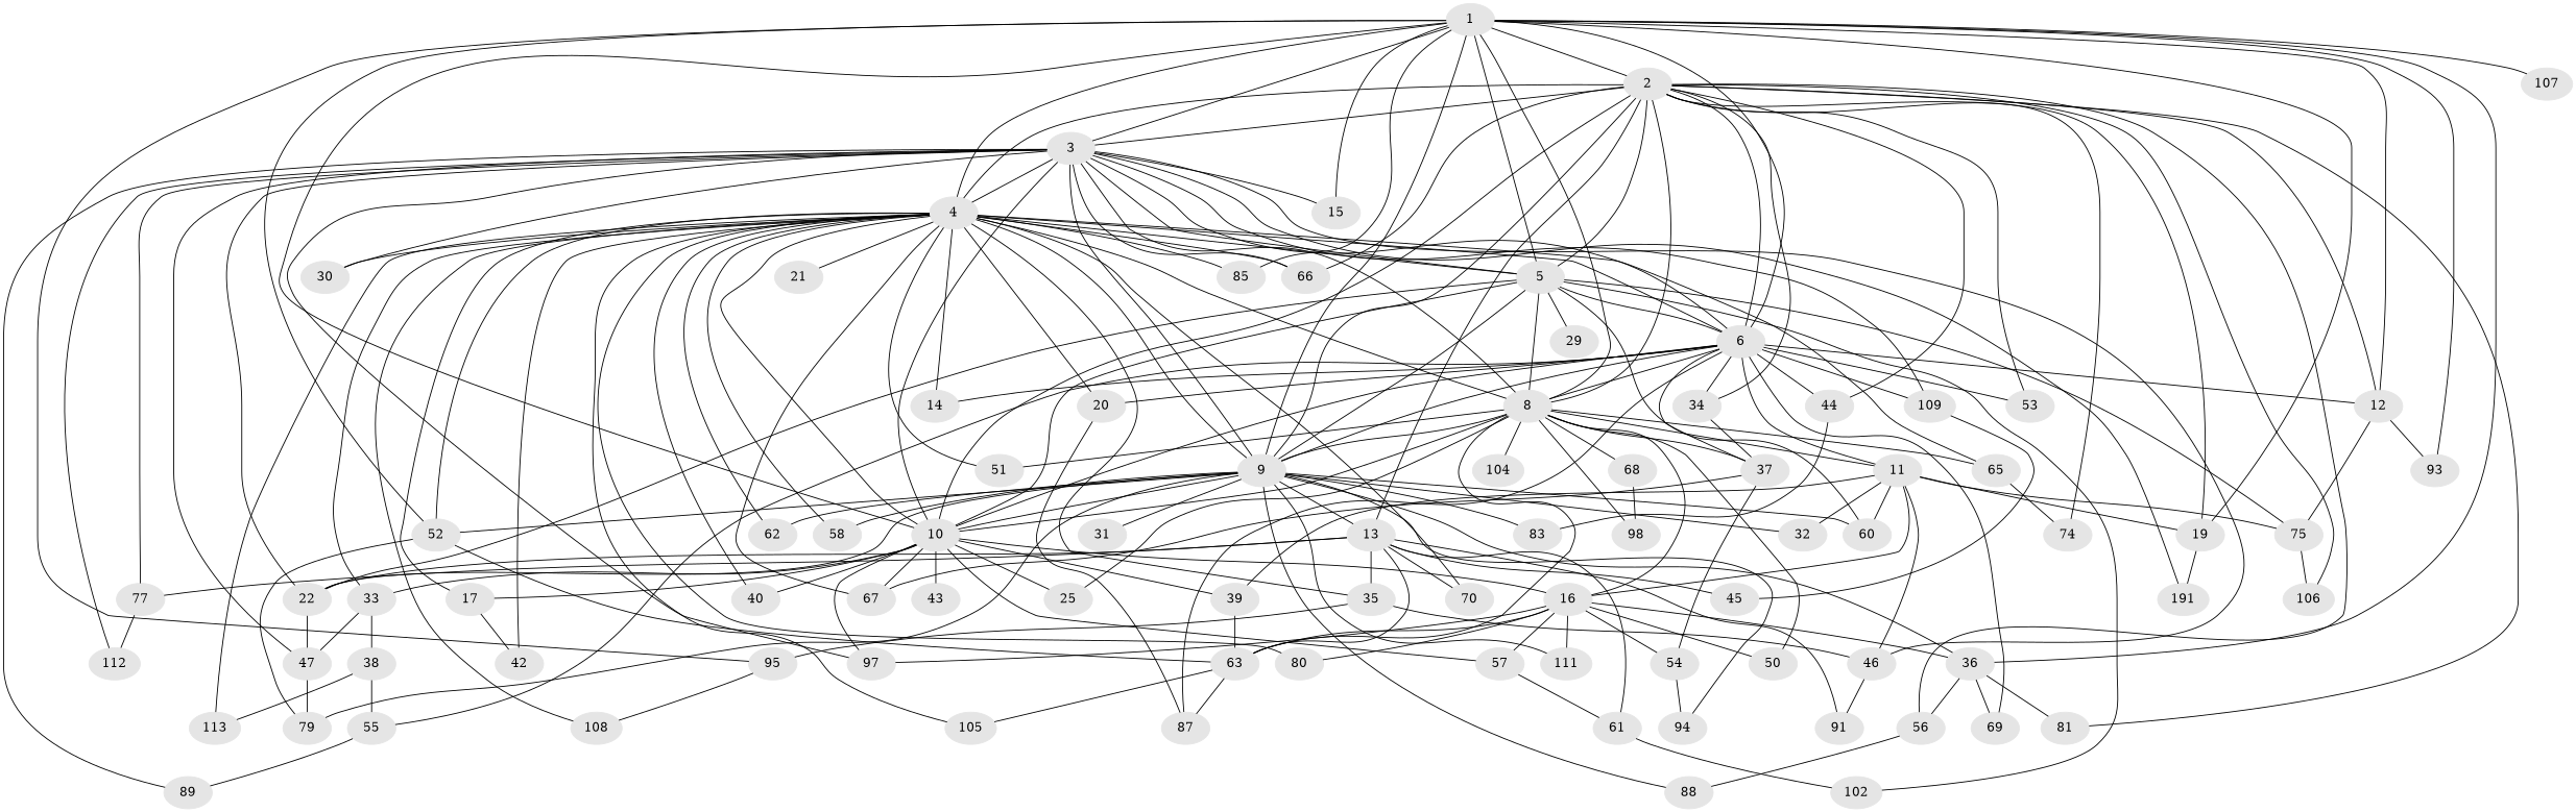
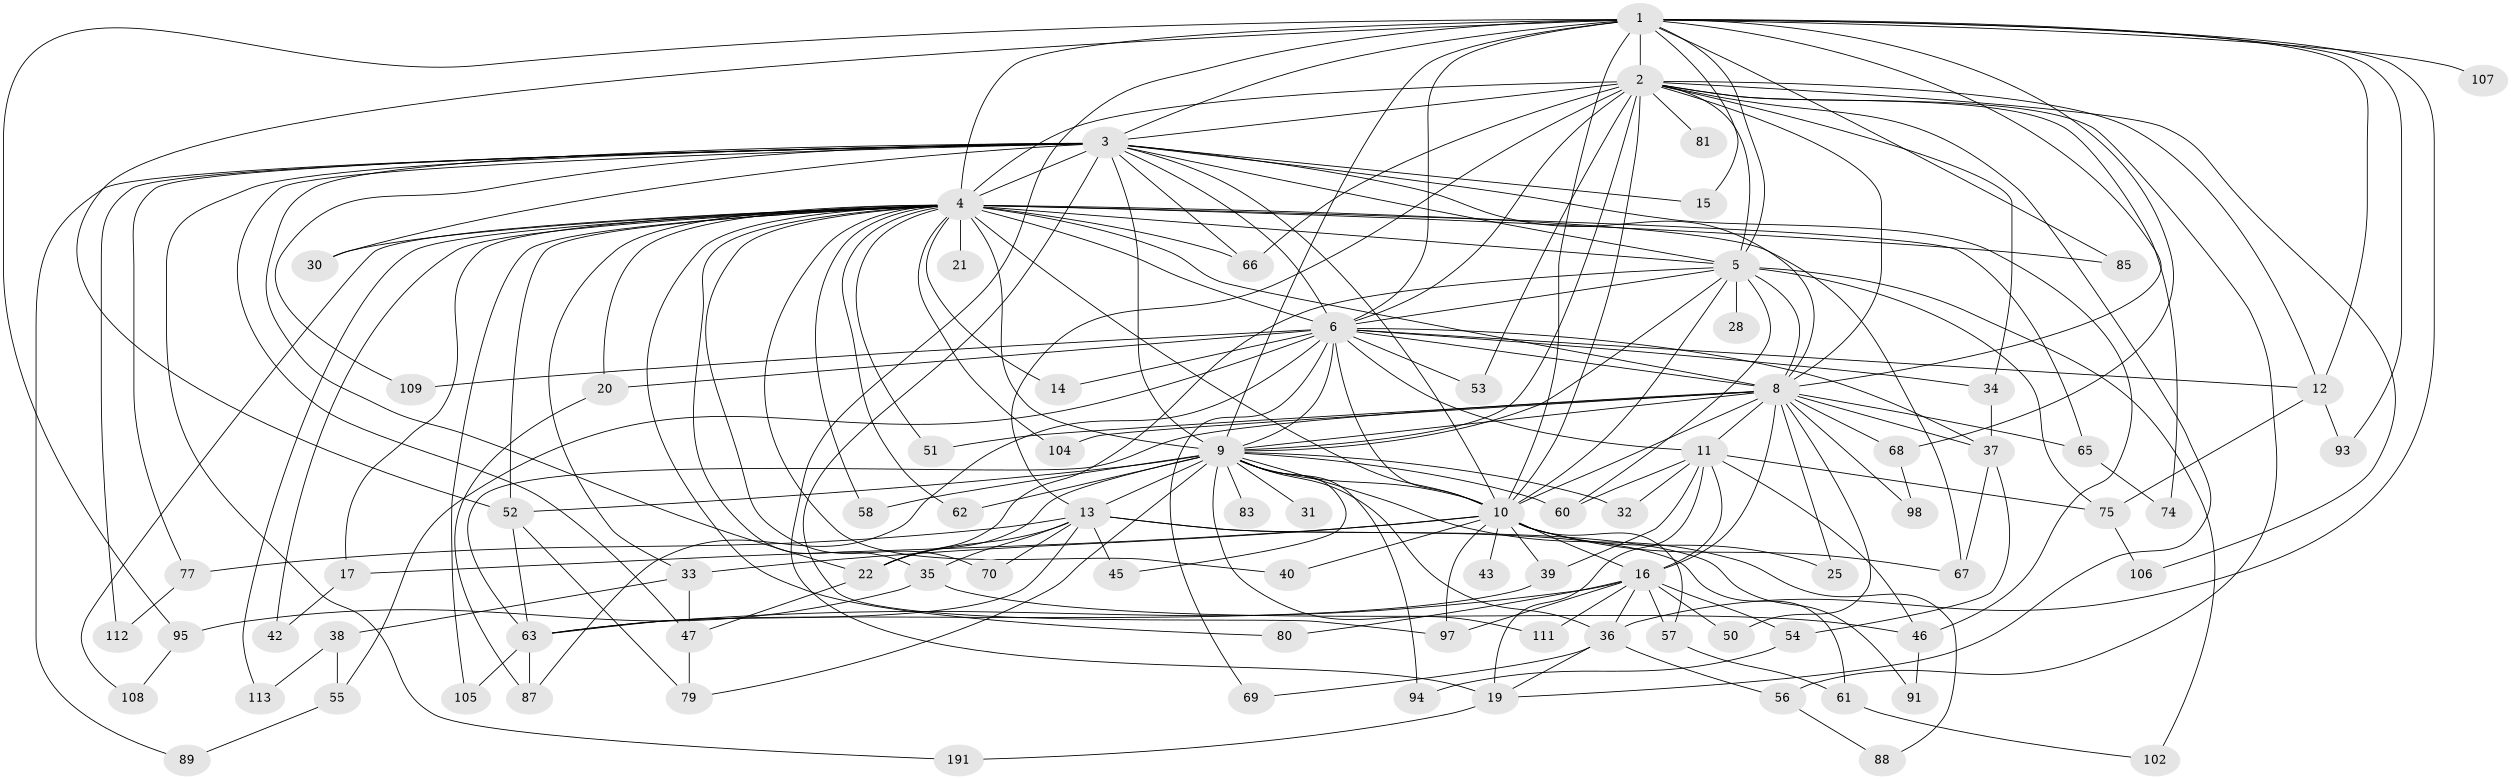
  graph {
    node [color=gray90 style=filled]
    1 [super="+76"]
    2 [super="+18"]
    3 [super="+26"]
    4 [super="+7"]
    5 [super="+27"]
    6 [super="+41"]
    8 [super="+49"]
    9 [super="+23"]
    10 [super="+24"]
    12 [super="+29"]
    15
    19 [super="+92"]
    36
    52 [super="+78"]
    68
    85
    93
    95
    107
    13 [super="+82"]
    34
-   44
    53
    56
    66 [super="+114"]
    74
    81
    106
    22 [super="+64"]
    30
    46
    47 [super="+62"]
    77
    89
    97
    n36 [label=191]
    109
    112
    14
    17 [super="+110"]
    20
    21
    33
    35 [super="+59"]
    40
    42 [super="+73"]
    51
    58
    65
    67 [super="+99"]
    70
    n52 [label=62]
    80
    104
    105
    108
    113
-   28 [label=29]
+   28
    60
    75 [super="+84"]
    102
    11 [super="+48"]
    37 [super="+96"]
    55
    69
    87 [super="+100"]
    16 [super="+71"]
    25
    50
    63 [super="+103"]
    98
    31
    32
    45
    79 [super="+86"]
    83
    88
    94
    111
    43
    39 [super="+115"]
    57
    61
    91
    38
    54
    1 -- 2
    1 -- 3
    1 -- 4 [weight=2]
    1 -- 5
    1 -- 6
    1 -- 8
    1 -- 9
    1 -- 10
    1 -- 12
    1 -- 15
    1 -- 19
    1 -- 36
    1 -- 52
+   1 -- 68
    1 -- 85
    1 -- 93
    1 -- 95
    1 -- 107
    2 -- 3 [weight=2]
    2 -- 4 [weight=3]
    2 -- 5
    2 -- 6
    2 -- 8
    2 -- 9 [weight=2]
    2 -- 10 [weight=2]
    2 -- 12
    2 -- 19
    2 -- 13
    2 -- 34
-   2 -- 44
    2 -- 53
    2 -- 56
    2 -- 66
    2 -- 74
    2 -- 81
    2 -- 106
    3 -- 4 [weight=2]
    3 -- 5
    3 -- 6
    3 -- 8
    3 -- 9
    3 -- 10
    3 -- 15
    3 -- 66
    3 -- 22
    3 -- 30
    3 -- 46
    3 -- 47
    3 -- 77
    3 -- 89
    3 -- 97
    3 -- n36
    3 -- 109
    3 -- 112
    4 -- 5 [weight=2]
    4 -- 6 [weight=3]
    4 -- 8 [weight=2]
    4 -- 9 [weight=2]
    4 -- 10 [weight=2]
    4 -- 52
    4 -- 85
    4 -- 66
    4 -- 30
    4 -- 14
    4 -- 17
    4 -- 20
    4 -- 21 [weight=2]
    4 -- 33
    4 -- 35
    4 -- 40
    4 -- 42 [weight=2]
    4 -- 51
    4 -- 58
    4 -- 65
    4 -- 67
    4 -- 70
    4 -- n52
    4 -- 80
+   4 -- 104
    4 -- 105
    4 -- 108
    4 -- 113
    5 -- 6
    5 -- 8 [weight=2]
    5 -- 9
    5 -- 10
    5 -- 22
    5 -- 28
    5 -- 60
    5 -- 75
    5 -- 102
    6 -- 8
    6 -- 9
    6 -- 10
    6 -- 12
    6 -- 34
-   6 -- 44
    6 -- 53
    6 -- 109
    6 -- 14
    6 -- 20
    6 -- 11
    6 -- 37
    6 -- 55
    6 -- 69
    6 -- 87
    8 -- 9
    8 -- 10
    8 -- 68
    8 -- 51
    8 -- 65
    8 -- 104
    8 -- 11 [weight=2]
    8 -- 37
    8 -- 16
    8 -- 25
    8 -- 50
    8 -- 63
    8 -- 98
    9 -- 10
    9 -- 36
    9 -- 52
    9 -- 13
    9 -- 22
    9 -- 58
    9 -- n52
    9 -- 60
    9 -- 31 [weight=2]
    9 -- 32
-   109 -- 45
+   9 -- 45
    9 -- 79
    9 -- 83
    9 -- 88
    9 -- 94
    9 -- 111
    10 -- 97
    10 -- 17
    10 -- 33
    10 -- 40
    10 -- 67
    10 -- 16
    10 -- 25
    10 -- 43
    10 -- 39
    10 -- 57
    12 -- 93
    12 -- 75
    19 -- n36
    36 -- 56
-   36 -- 81
+   36 -- 19
    36 -- 69
    52 -- 63
    52 -- 79
    68 -- 98
    95 -- 108
    13 -- 22
    13 -- 77
    13 -- 35
    13 -- 70
    13 -- 63
    13 -- 45
    13 -- 61
    13 -- 91
    34 -- 37
-   44 -- 83
    56 -- 88
    22 -- 47
    46 -- 91
    47 -- 79
    77 -- 112
    17 -- 42
    20 -- 87
    33 -- 47
    33 -- 38
    35 -- 95
    35 -- 46
    65 -- 74
    75 -- 106
    11 -- 19
    11 -- 46
    11 -- 60
    11 -- 75
    11 -- 16
    11 -- 32
    11 -- 39
    37 -- 67
    37 -- 54
    55 -- 89
    16 -- 36
    16 -- 97
    16 -- 80
    16 -- 50
    16 -- 63
    16 -- 111
    16 -- 57
    16 -- 54
    63 -- 105
    63 -- 87
    39 -- 63
    57 -- 61
    61 -- 102
    38 -- 113
    38 -- 55
    54 -- 94
  }
